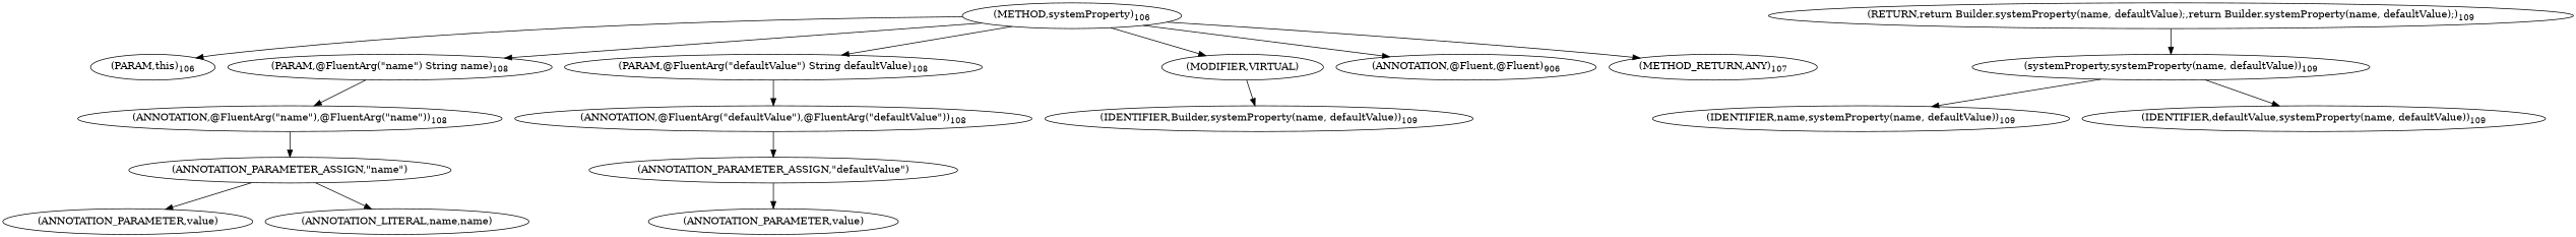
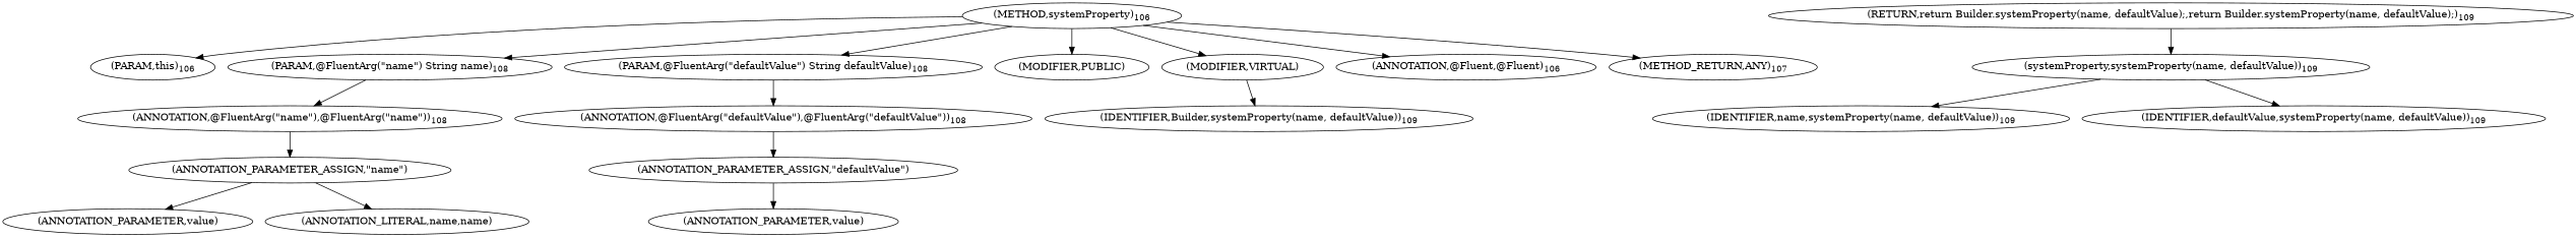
  digraph {
    n1 [label=<(METHOD,systemProperty)<SUB>106</SUB>>]
    n2 [label=<(PARAM,this)<SUB>106</SUB>>]
    n3 [label=<(PARAM,@FluentArg(&quot;name&quot;) String name)<SUB>108</SUB>>]
    n4 [label=<(PARAM,@FluentArg(&quot;defaultValue&quot;) String defaultValue)<SUB>108</SUB>>]
+   n5 [label=<(MODIFIER,PUBLIC)>]
    n6 [label=<(MODIFIER,VIRTUAL)>]
-   n7 [label=<(ANNOTATION,@Fluent,@Fluent)<SUB>906</SUB>>]
+   n7 [label=<(ANNOTATION,@Fluent,@Fluent)<SUB>106</SUB>>]
    n8 [label=<(METHOD_RETURN,ANY)<SUB>107</SUB>>]
    n9 [label=<(ANNOTATION,@FluentArg(&quot;name&quot;),@FluentArg(&quot;name&quot;))<SUB>108</SUB>>]
    n10 [label=<(ANNOTATION,@FluentArg(&quot;defaultValue&quot;),@FluentArg(&quot;defaultValue&quot;))<SUB>108</SUB>>]
    n11 [label=<(IDENTIFIER,Builder,systemProperty(name, defaultValue))<SUB>109</SUB>>]
    n12 [label=<(ANNOTATION_PARAMETER_ASSIGN,&quot;name&quot;)>]
    n13 [label=<(ANNOTATION_PARAMETER,value)>]
    n14 [label=<(ANNOTATION_LITERAL,name,name)>]
    n15 [label=<(ANNOTATION_PARAMETER_ASSIGN,&quot;defaultValue&quot;)>]
    n16 [label=<(ANNOTATION_PARAMETER,value)>]
    n17 [label=<(RETURN,return Builder.systemProperty(name, defaultValue);,return Builder.systemProperty(name, defaultValue);)<SUB>109</SUB>>]
    n18 [label=<(systemProperty,systemProperty(name, defaultValue))<SUB>109</SUB>>]
    n19 [label=<(IDENTIFIER,name,systemProperty(name, defaultValue))<SUB>109</SUB>>]
    n20 [label=<(IDENTIFIER,defaultValue,systemProperty(name, defaultValue))<SUB>109</SUB>>]
    n1 -> n2
    n1 -> n3
    n1 -> n4
+   n1 -> n5
    n1 -> n6
    n1 -> n7
    n1 -> n8
    n3 -> n9
    n4 -> n10
    n6 -> n11
    n9 -> n12
    n10 -> n15
    n12 -> n13
    n12 -> n14
    n15 -> n16
    n17 -> n18
    n18 -> n19
    n18 -> n20
  }
